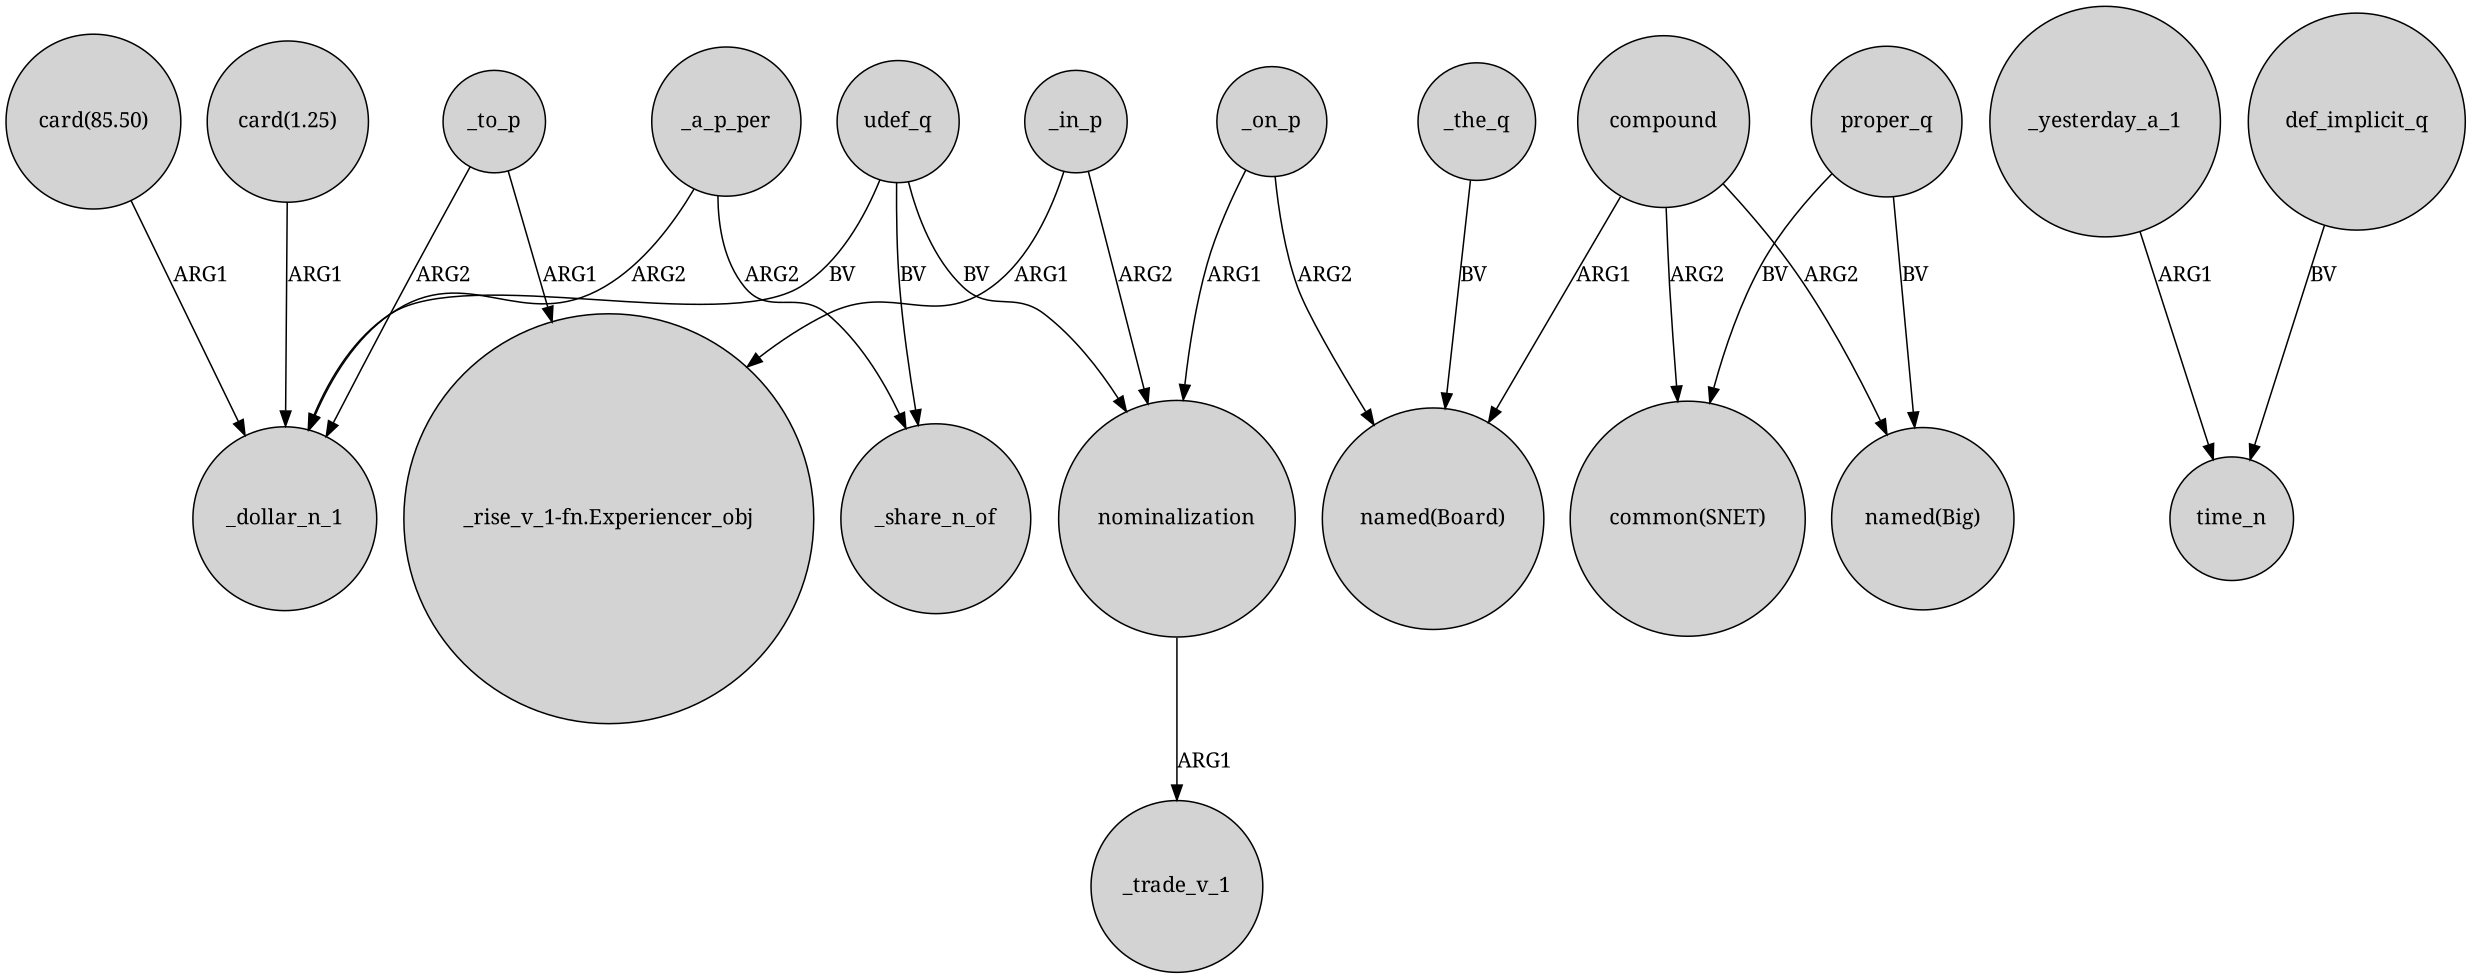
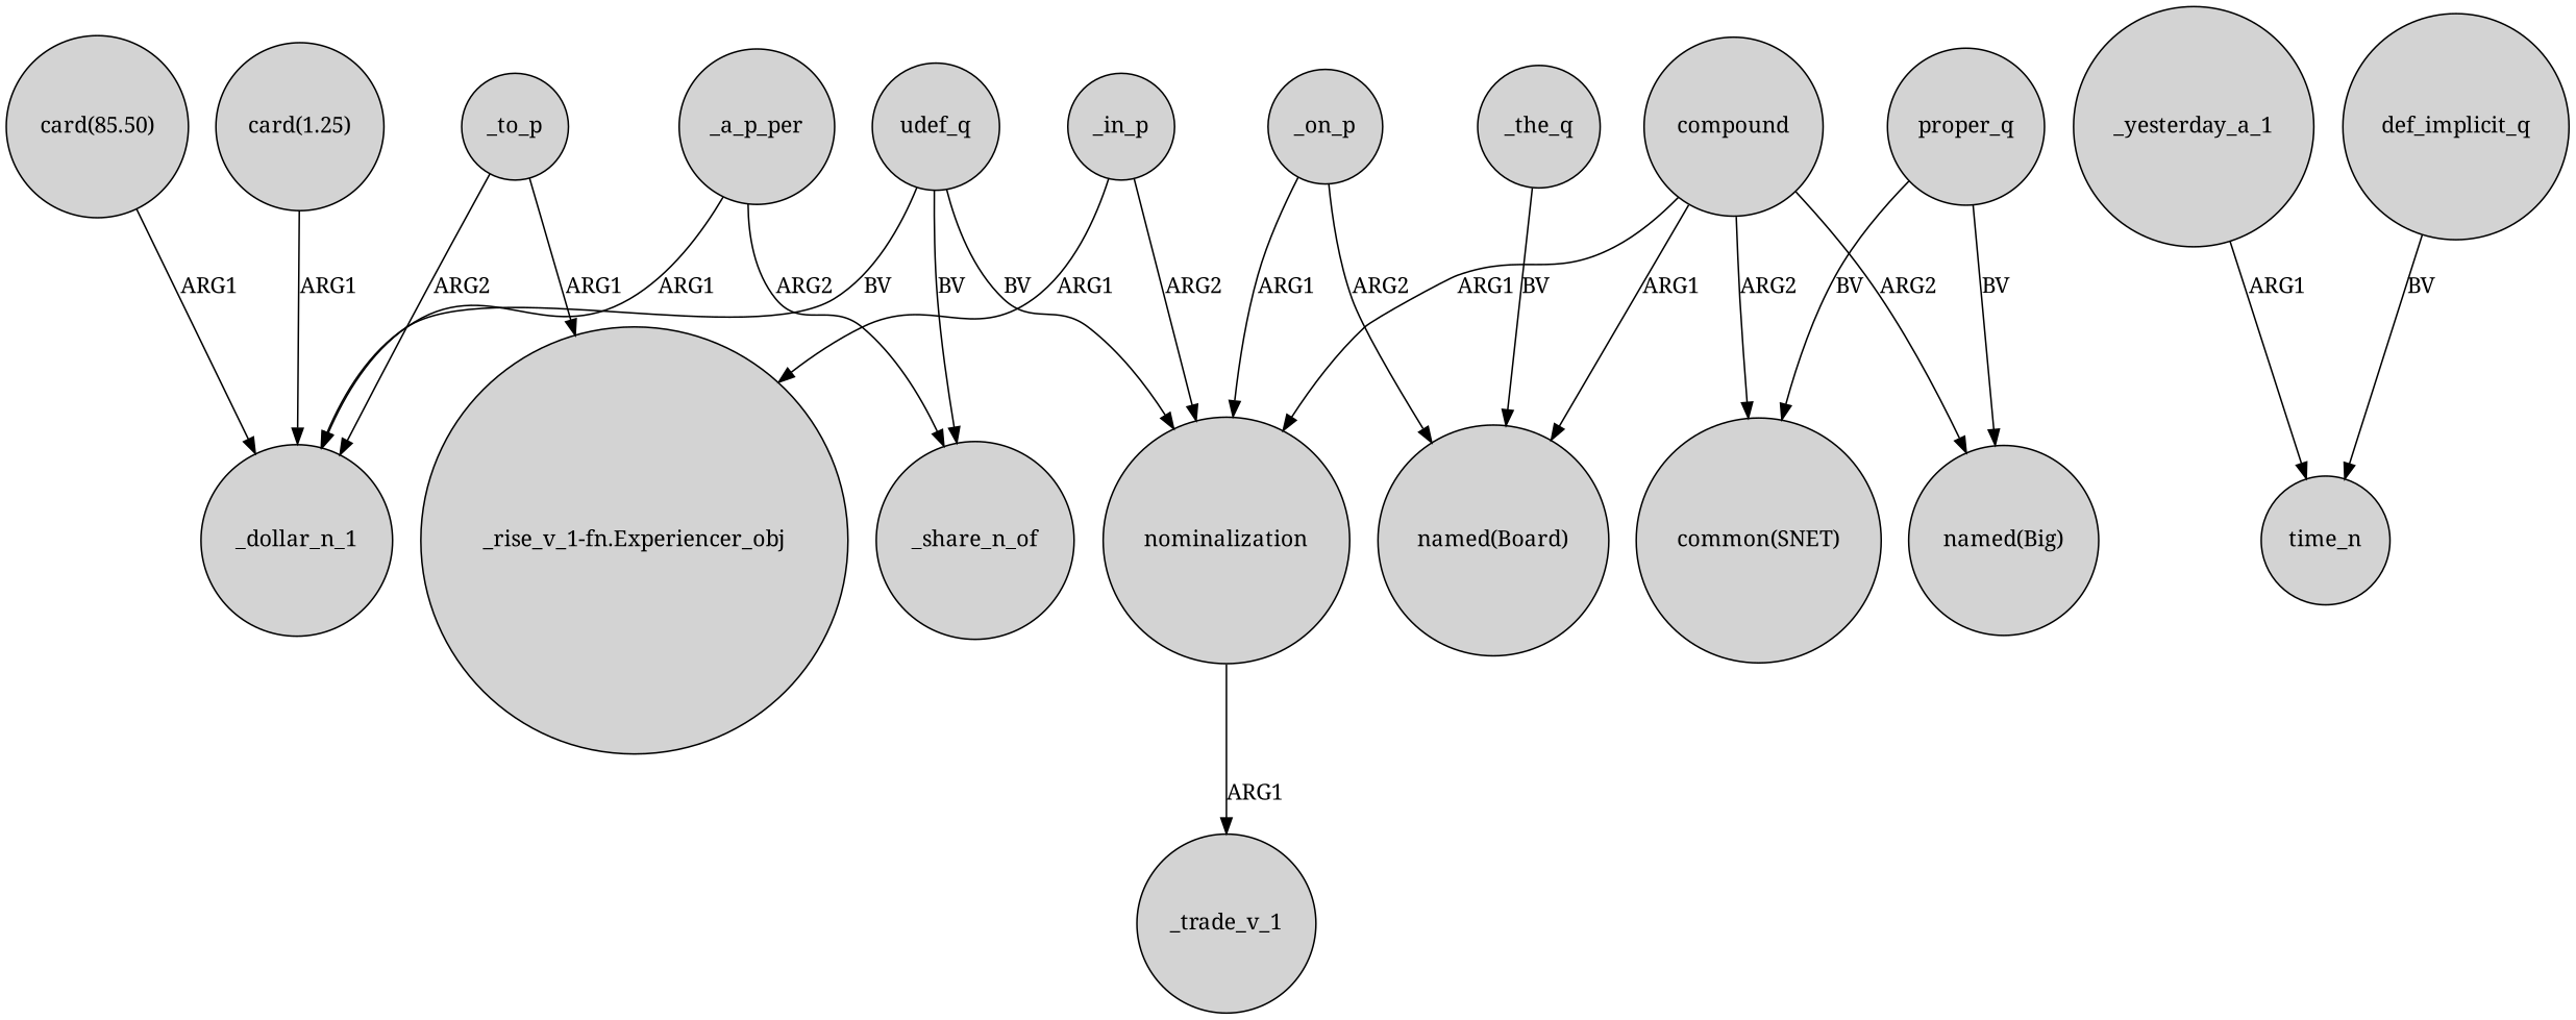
  digraph {
    fontname="Noto Serif"
    node [fontname="Noto Serif" shape=circle style=filled]
    edge [fontname="Noto Serif"]
    _in_p
    "_rise_v_1-fn.Experiencer_obj"
    nominalization
    _trade_v_1
    _on_p
    "named(Board)"
    _the_q
    "card(85.50)"
    _dollar_n_1
    compound
    "named(Big)"
    n12 [label="common(SNET)"]
    udef_q
    _share_n_of
    _yesterday_a_1
    time_n
    _to_p
    _a_p_per
    proper_q
    "card(1.25)"
    def_implicit_q
    _in_p -> "_rise_v_1-fn.Experiencer_obj" [label=ARG1]
    _in_p -> nominalization [label=ARG2]
    nominalization -> _trade_v_1 [label=ARG1]
    _on_p -> nominalization [label=ARG1]
    _on_p -> "named(Board)" [label=ARG2]
    _the_q -> "named(Board)" [label=BV]
    "card(85.50)" -> _dollar_n_1 [label=ARG1]
+   compound -> nominalization [label=ARG1]
    compound -> "named(Board)" [label=ARG1]
    compound -> "named(Big)" [label=ARG2]
    compound -> n12 [label=ARG2]
    udef_q -> nominalization [label=BV]
    udef_q -> _dollar_n_1 [label=BV]
    udef_q -> _share_n_of [label=BV]
    _yesterday_a_1 -> time_n [label=ARG1]
    _to_p -> "_rise_v_1-fn.Experiencer_obj" [label=ARG1]
    _to_p -> _dollar_n_1 [label=ARG2]
-   _a_p_per -> _dollar_n_1 [label=ARG2]
+   _a_p_per -> _dollar_n_1 [label=ARG1]
    _a_p_per -> _share_n_of [label=ARG2]
    proper_q -> "named(Big)" [label=BV]
    proper_q -> n12 [label=BV]
    "card(1.25)" -> _dollar_n_1 [label=ARG1]
    def_implicit_q -> time_n [label=BV]
  }
